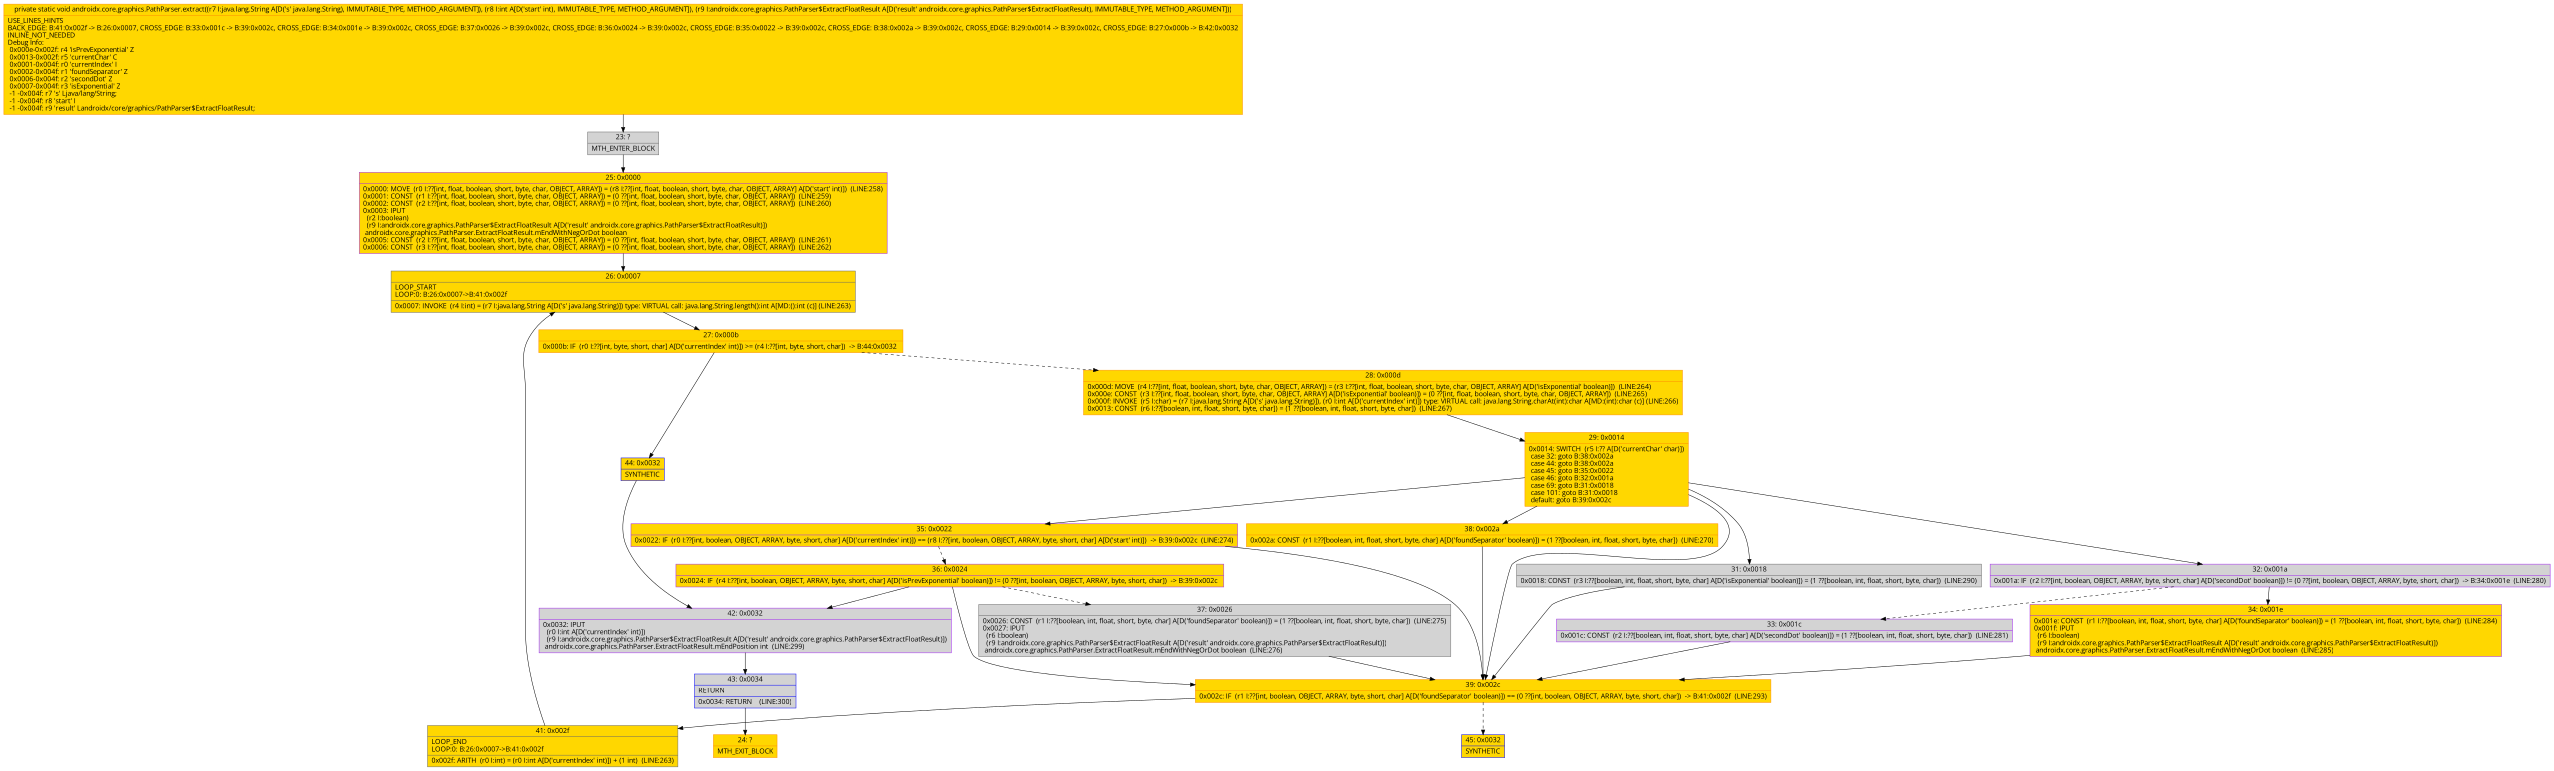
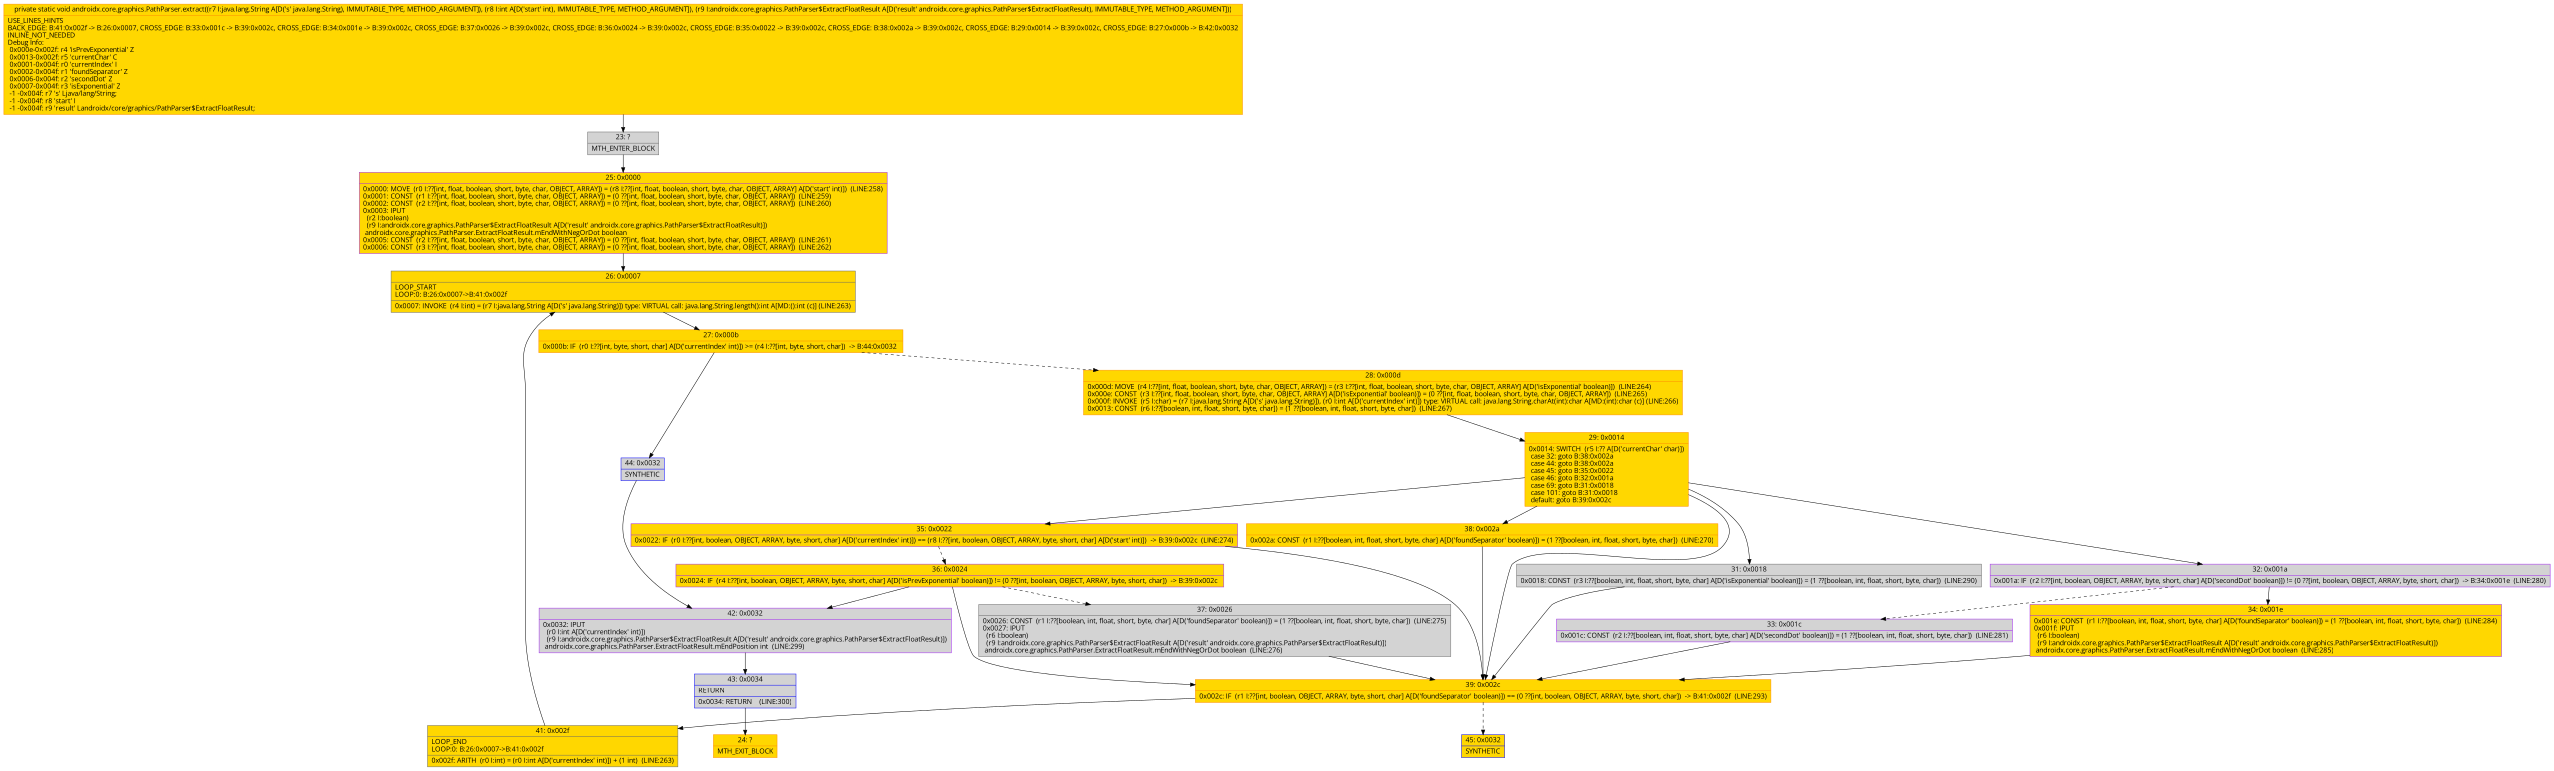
  digraph {
    fontname="Open Sans"
    node [color=purple fillcolor=gold fontname="Open Sans" shape=record style=filled]
    edge [fontname="Open Sans"]
    n1 [color=gray40 fillcolor=lightgrey label="{23\:\ ?|MTH_ENTER_BLOCK\l}"]
    n2 [label="{25\:\ 0x0000|0x0000: MOVE  (r0 I:??[int, float, boolean, short, byte, char, OBJECT, ARRAY]) = (r8 I:??[int, float, boolean, short, byte, char, OBJECT, ARRAY] A[D('start' int)])  (LINE:258)\l0x0001: CONST  (r1 I:??[int, float, boolean, short, byte, char, OBJECT, ARRAY]) = (0 ??[int, float, boolean, short, byte, char, OBJECT, ARRAY])  (LINE:259)\l0x0002: CONST  (r2 I:??[int, float, boolean, short, byte, char, OBJECT, ARRAY]) = (0 ??[int, float, boolean, short, byte, char, OBJECT, ARRAY])  (LINE:260)\l0x0003: IPUT  \l  (r2 I:boolean)\l  (r9 I:androidx.core.graphics.PathParser$ExtractFloatResult A[D('result' androidx.core.graphics.PathParser$ExtractFloatResult)])\l androidx.core.graphics.PathParser.ExtractFloatResult.mEndWithNegOrDot boolean \l0x0005: CONST  (r2 I:??[int, float, boolean, short, byte, char, OBJECT, ARRAY]) = (0 ??[int, float, boolean, short, byte, char, OBJECT, ARRAY])  (LINE:261)\l0x0006: CONST  (r3 I:??[int, float, boolean, short, byte, char, OBJECT, ARRAY]) = (0 ??[int, float, boolean, short, byte, char, OBJECT, ARRAY])  (LINE:262)\l}"]
    n3 [color=gray40 label="{26\:\ 0x0007|LOOP_START\lLOOP:0: B:26:0x0007\-\>B:41:0x002f\l|0x0007: INVOKE  (r4 I:int) = (r7 I:java.lang.String A[D('s' java.lang.String)]) type: VIRTUAL call: java.lang.String.length():int A[MD:():int (c)] (LINE:263)\l}"]
    n4 [color=darkorange label="{27\:\ 0x000b|0x000b: IF  (r0 I:??[int, byte, short, char] A[D('currentIndex' int)]) \>= (r4 I:??[int, byte, short, char])  \-\> B:44:0x0032 \l}"]
    n5 [color=darkorange label="{28\:\ 0x000d|0x000d: MOVE  (r4 I:??[int, float, boolean, short, byte, char, OBJECT, ARRAY]) = (r3 I:??[int, float, boolean, short, byte, char, OBJECT, ARRAY] A[D('isExponential' boolean)])  (LINE:264)\l0x000e: CONST  (r3 I:??[int, float, boolean, short, byte, char, OBJECT, ARRAY] A[D('isExponential' boolean)]) = (0 ??[int, float, boolean, short, byte, char, OBJECT, ARRAY])  (LINE:265)\l0x000f: INVOKE  (r5 I:char) = (r7 I:java.lang.String A[D('s' java.lang.String)]), (r0 I:int A[D('currentIndex' int)]) type: VIRTUAL call: java.lang.String.charAt(int):char A[MD:(int):char (c)] (LINE:266)\l0x0013: CONST  (r6 I:??[boolean, int, float, short, byte, char]) = (1 ??[boolean, int, float, short, byte, char])  (LINE:267)\l}"]
-   n6 [color=blue label="{44\:\ 0x0032|SYNTHETIC\l}"]
+   n6 [color=blue fillcolor=lightgrey label="{44\:\ 0x0032|SYNTHETIC\l}"]
    n7 [color=darkorange label="{29\:\ 0x0014|0x0014: SWITCH  (r5 I:?? A[D('currentChar' char)])\l case 32: goto B:38:0x002a\l case 44: goto B:38:0x002a\l case 45: goto B:35:0x0022\l case 46: goto B:32:0x001a\l case 69: goto B:31:0x0018\l case 101: goto B:31:0x0018\l default: goto B:39:0x002c \l}"]
    n8 [fillcolor=lightgrey label="{42\:\ 0x0032|0x0032: IPUT  \l  (r0 I:int A[D('currentIndex' int)])\l  (r9 I:androidx.core.graphics.PathParser$ExtractFloatResult A[D('result' androidx.core.graphics.PathParser$ExtractFloatResult)])\l androidx.core.graphics.PathParser.ExtractFloatResult.mEndPosition int  (LINE:299)\l}"]
    n9 [color=gray40 fillcolor=lightgrey label="{31\:\ 0x0018|0x0018: CONST  (r3 I:??[boolean, int, float, short, byte, char] A[D('isExponential' boolean)]) = (1 ??[boolean, int, float, short, byte, char])  (LINE:290)\l}"]
    n10 [fillcolor=lightgrey label="{32\:\ 0x001a|0x001a: IF  (r2 I:??[int, boolean, OBJECT, ARRAY, byte, short, char] A[D('secondDot' boolean)]) != (0 ??[int, boolean, OBJECT, ARRAY, byte, short, char])  \-\> B:34:0x001e  (LINE:280)\l}"]
    n11 [label="{35\:\ 0x0022|0x0022: IF  (r0 I:??[int, boolean, OBJECT, ARRAY, byte, short, char] A[D('currentIndex' int)]) == (r8 I:??[int, boolean, OBJECT, ARRAY, byte, short, char] A[D('start' int)])  \-\> B:39:0x002c  (LINE:274)\l}"]
    n12 [color=darkorange label="{38\:\ 0x002a|0x002a: CONST  (r1 I:??[boolean, int, float, short, byte, char] A[D('foundSeparator' boolean)]) = (1 ??[boolean, int, float, short, byte, char])  (LINE:270)\l}"]
    n13 [color=darkorange label="{39\:\ 0x002c|0x002c: IF  (r1 I:??[int, boolean, OBJECT, ARRAY, byte, short, char] A[D('foundSeparator' boolean)]) == (0 ??[int, boolean, OBJECT, ARRAY, byte, short, char])  \-\> B:41:0x002f  (LINE:293)\l}"]
    n14 [fillcolor=lightgrey label="{33\:\ 0x001c|0x001c: CONST  (r2 I:??[boolean, int, float, short, byte, char] A[D('secondDot' boolean)]) = (1 ??[boolean, int, float, short, byte, char])  (LINE:281)\l}"]
    n15 [label="{34\:\ 0x001e|0x001e: CONST  (r1 I:??[boolean, int, float, short, byte, char] A[D('foundSeparator' boolean)]) = (1 ??[boolean, int, float, short, byte, char])  (LINE:284)\l0x001f: IPUT  \l  (r6 I:boolean)\l  (r9 I:androidx.core.graphics.PathParser$ExtractFloatResult A[D('result' androidx.core.graphics.PathParser$ExtractFloatResult)])\l androidx.core.graphics.PathParser.ExtractFloatResult.mEndWithNegOrDot boolean  (LINE:285)\l}"]
    n16 [label="{36\:\ 0x0024|0x0024: IF  (r4 I:??[int, boolean, OBJECT, ARRAY, byte, short, char] A[D('isPrevExponential' boolean)]) != (0 ??[int, boolean, OBJECT, ARRAY, byte, short, char])  \-\> B:39:0x002c \l}"]
    n17 [color=gray40 label="{41\:\ 0x002f|LOOP_END\lLOOP:0: B:26:0x0007\-\>B:41:0x002f\l|0x002f: ARITH  (r0 I:int) = (r0 I:int A[D('currentIndex' int)]) + (1 int)  (LINE:263)\l}"]
    n18 [color=blue label="{45\:\ 0x0032|SYNTHETIC\l}"]
    n19 [color=gray40 fillcolor=lightgrey label="{37\:\ 0x0026|0x0026: CONST  (r1 I:??[boolean, int, float, short, byte, char] A[D('foundSeparator' boolean)]) = (1 ??[boolean, int, float, short, byte, char])  (LINE:275)\l0x0027: IPUT  \l  (r6 I:boolean)\l  (r9 I:androidx.core.graphics.PathParser$ExtractFloatResult A[D('result' androidx.core.graphics.PathParser$ExtractFloatResult)])\l androidx.core.graphics.PathParser.ExtractFloatResult.mEndWithNegOrDot boolean  (LINE:276)\l}"]
    n20 [color=blue fillcolor=lightgrey label="{43\:\ 0x0034|RETURN\l|0x0034: RETURN    (LINE:300)\l}"]
    n21 [color=darkorange label="{24\:\ ?|MTH_EXIT_BLOCK\l}"]
    n22 [color=darkorange label="{private static void androidx.core.graphics.PathParser.extract((r7 I:java.lang.String A[D('s' java.lang.String), IMMUTABLE_TYPE, METHOD_ARGUMENT]), (r8 I:int A[D('start' int), IMMUTABLE_TYPE, METHOD_ARGUMENT]), (r9 I:androidx.core.graphics.PathParser$ExtractFloatResult A[D('result' androidx.core.graphics.PathParser$ExtractFloatResult), IMMUTABLE_TYPE, METHOD_ARGUMENT]))  | USE_LINES_HINTS\lBACK_EDGE: B:41:0x002f \-\> B:26:0x0007, CROSS_EDGE: B:33:0x001c \-\> B:39:0x002c, CROSS_EDGE: B:34:0x001e \-\> B:39:0x002c, CROSS_EDGE: B:37:0x0026 \-\> B:39:0x002c, CROSS_EDGE: B:36:0x0024 \-\> B:39:0x002c, CROSS_EDGE: B:35:0x0022 \-\> B:39:0x002c, CROSS_EDGE: B:38:0x002a \-\> B:39:0x002c, CROSS_EDGE: B:29:0x0014 \-\> B:39:0x002c, CROSS_EDGE: B:27:0x000b \-\> B:42:0x0032\lINLINE_NOT_NEEDED\lDebug Info:\l  0x000e\-0x002f: r4 'isPrevExponential' Z\l  0x0013\-0x002f: r5 'currentChar' C\l  0x0001\-0x004f: r0 'currentIndex' I\l  0x0002\-0x004f: r1 'foundSeparator' Z\l  0x0006\-0x004f: r2 'secondDot' Z\l  0x0007\-0x004f: r3 'isExponential' Z\l  \-1 \-0x004f: r7 's' Ljava\/lang\/String;\l  \-1 \-0x004f: r8 'start' I\l  \-1 \-0x004f: r9 'result' Landroidx\/core\/graphics\/PathParser$ExtractFloatResult;\l}"]
    n1 -> n2
    n2 -> n3
    n3 -> n4
    n4 -> n5 [style=dashed]
    n4 -> n6
    n5 -> n7
    n6 -> n8
    n7 -> n9
    n7 -> n10
    n7 -> n11
    n7 -> n12
    n7 -> n13
    n8 -> n20
    n9 -> n13
    n10 -> n14 [style=dashed]
    n10 -> n15
    n11 -> n13
    n11 -> n16 [style=dashed]
    n12 -> n13
    n13 -> n17
    n13 -> n18 [style=dashed]
    n14 -> n13
    n15 -> n13
    n16 -> n8
    n16 -> n13
    n16 -> n19 [style=dashed]
    n17 -> n3
    n19 -> n13
    n20 -> n21
    n22 -> n1
  }
